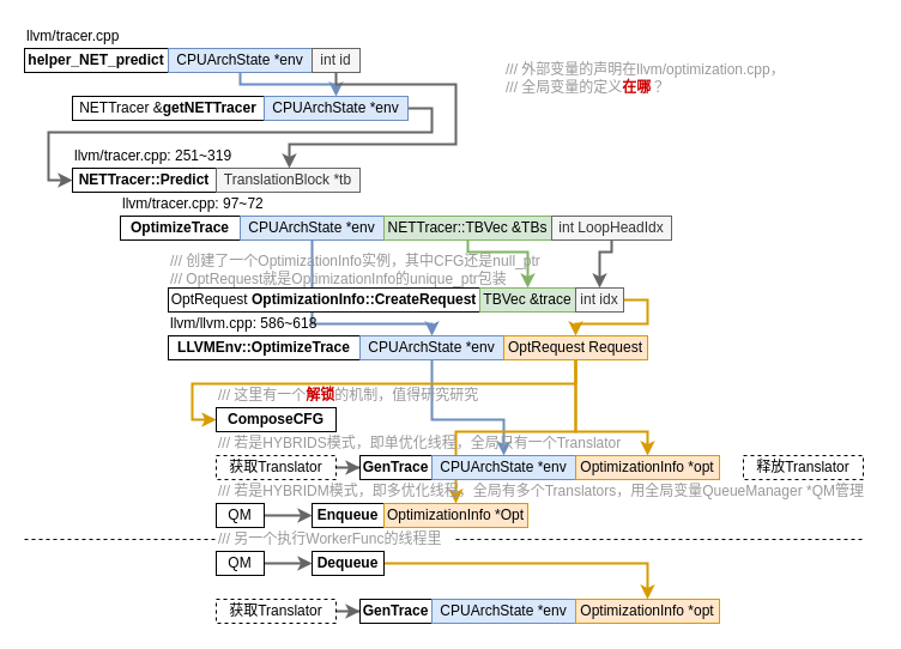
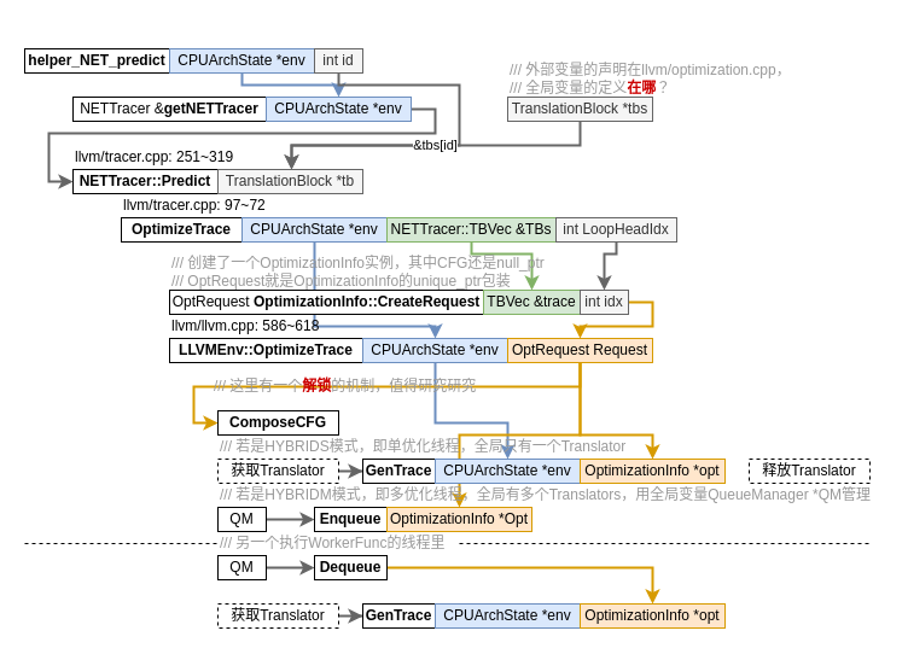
  <mxCell id="0" />
  <mxCell id="1" parent="0" />
  <mxCell id="2" value="&lt;b&gt;LLVMEnv::OptimizeTrace&lt;/b&gt;" style="rounded=0;whiteSpace=wrap;html=1;" parent="1" vertex="1"><mxGeometry x="140" y="280" width="160" height="20" as="geometry" /></mxCell>
  <mxCell id="3" style="edgeStyle=orthogonalEdgeStyle;rounded=0;orthogonalLoop=1;jettySize=auto;html=1;strokeWidth=2;fillColor=#dae8fc;strokeColor=#6c8ebf;" parent="1" source="4" target="42" edge="1"><mxGeometry relative="1" as="geometry"><Array as="points"><mxPoint x="360" y="350" /><mxPoint x="420" y="350" /></Array></mxGeometry></mxCell>
  <mxCell id="4" value="CPUArchState *env" style="rounded=0;whiteSpace=wrap;html=1;fillColor=#dae8fc;strokeColor=#6c8ebf;" parent="1" vertex="1"><mxGeometry x="300" y="280" width="120" height="20" as="geometry" /></mxCell>
  <mxCell id="5" style="edgeStyle=orthogonalEdgeStyle;rounded=0;orthogonalLoop=1;jettySize=auto;html=1;fillColor=#ffe6cc;strokeColor=#d79b00;strokeWidth=2;" parent="1" source="8" target="38" edge="1"><mxGeometry relative="1" as="geometry"><Array as="points"><mxPoint x="480" y="320" /><mxPoint x="160" y="320" /><mxPoint x="160" y="350" /></Array></mxGeometry></mxCell>
  <mxCell id="6" style="edgeStyle=orthogonalEdgeStyle;rounded=0;orthogonalLoop=1;jettySize=auto;html=1;strokeWidth=2;fillColor=#ffe6cc;strokeColor=#d79b00;" parent="1" source="8" target="43" edge="1"><mxGeometry relative="1" as="geometry"><Array as="points"><mxPoint x="480" y="360" /><mxPoint x="540" y="360" /></Array></mxGeometry></mxCell>
  <mxCell id="7" style="edgeStyle=orthogonalEdgeStyle;rounded=0;orthogonalLoop=1;jettySize=auto;html=1;strokeWidth=2;fillColor=#ffe6cc;strokeColor=#d79b00;" parent="1" source="8" target="51" edge="1"><mxGeometry relative="1" as="geometry"><Array as="points"><mxPoint x="480" y="360" /><mxPoint x="380" y="360" /></Array></mxGeometry></mxCell>
  <mxCell id="8" value="OptRequest Request" style="rounded=0;whiteSpace=wrap;html=1;fillColor=#ffe6cc;strokeColor=#d79b00;" parent="1" vertex="1"><mxGeometry x="420" y="280" width="120" height="20" as="geometry" /></mxCell>
  <mxCell id="9" value="&lt;b&gt;OptimizeTrace&lt;/b&gt;" style="rounded=0;whiteSpace=wrap;html=1;" parent="1" vertex="1"><mxGeometry x="100" y="180" width="100" height="20" as="geometry" /></mxCell>
  <mxCell id="10" style="edgeStyle=orthogonalEdgeStyle;rounded=0;orthogonalLoop=1;jettySize=auto;html=1;strokeWidth=2;fillColor=#dae8fc;strokeColor=#6c8ebf;" parent="1" source="11" target="4" edge="1"><mxGeometry relative="1" as="geometry"><Array as="points"><mxPoint x="260" y="270" /><mxPoint x="360" y="270" /></Array></mxGeometry></mxCell>
  <mxCell id="11" value="CPUArchState *env" style="rounded=0;whiteSpace=wrap;html=1;fillColor=#dae8fc;strokeColor=#6c8ebf;" parent="1" vertex="1"><mxGeometry x="200" y="180" width="120" height="20" as="geometry" /></mxCell>
  <mxCell id="12" style="edgeStyle=orthogonalEdgeStyle;rounded=0;orthogonalLoop=1;jettySize=auto;html=1;strokeWidth=2;fillColor=#d5e8d4;strokeColor=#82b366;" parent="1" source="13" target="17" edge="1"><mxGeometry relative="1" as="geometry"><Array as="points"><mxPoint x="390" y="210" /><mxPoint x="440" y="210" /></Array></mxGeometry></mxCell>
  <mxCell id="13" value="NETTracer::TBVec &amp;amp;TBs" style="rounded=0;whiteSpace=wrap;html=1;fillColor=#d5e8d4;strokeColor=#82b366;" parent="1" vertex="1"><mxGeometry x="320" y="180" width="140" height="20" as="geometry" /></mxCell>
  <mxCell id="14" style="edgeStyle=orthogonalEdgeStyle;rounded=0;orthogonalLoop=1;jettySize=auto;html=1;strokeWidth=2;fillColor=#f5f5f5;strokeColor=#666666;" parent="1" source="15" target="19" edge="1"><mxGeometry relative="1" as="geometry"><Array as="points"><mxPoint x="510" y="210" /><mxPoint x="500" y="210" /></Array></mxGeometry></mxCell>
  <mxCell id="15" value="int LoopHeadIdx" style="rounded=0;whiteSpace=wrap;html=1;fillColor=#f5f5f5;strokeColor=#666666;fontColor=#333333;" parent="1" vertex="1"><mxGeometry x="460" y="180" width="100" height="20" as="geometry" /></mxCell>
  <mxCell id="16" value="OptRequest &lt;b&gt;OptimizationInfo::CreateRequest&lt;/b&gt;" style="rounded=0;whiteSpace=wrap;html=1;" parent="1" vertex="1"><mxGeometry x="140" y="240" width="260" height="20" as="geometry" /></mxCell>
  <mxCell id="17" value="TBVec &amp;amp;trace" style="rounded=0;whiteSpace=wrap;html=1;fillColor=#d5e8d4;strokeColor=#82b366;" parent="1" vertex="1"><mxGeometry x="400" y="240" width="80" height="20" as="geometry" /></mxCell>
  <mxCell id="18" style="edgeStyle=orthogonalEdgeStyle;rounded=0;orthogonalLoop=1;jettySize=auto;html=1;strokeWidth=2;fillColor=#ffe6cc;strokeColor=#d79b00;" parent="1" source="19" target="8" edge="1"><mxGeometry relative="1" as="geometry"><Array as="points"><mxPoint x="540" y="250" /><mxPoint x="540" y="270" /><mxPoint x="480" y="270" /></Array></mxGeometry></mxCell>
  <mxCell id="19" value="int idx" style="rounded=0;whiteSpace=wrap;html=1;fillColor=#f5f5f5;strokeColor=#666666;fontColor=#333333;" parent="1" vertex="1"><mxGeometry x="480" y="240" width="40" height="20" as="geometry" /></mxCell>
  <mxCell id="20" value="&lt;font color=&quot;#999999&quot;&gt;/// 创建了一个OptimizationInfo实例，其中CFG还是null_ptr &lt;br&gt;/// OptRequest就是OptimizationInfo的unique_ptr包装&lt;/font&gt;" style="text;html=1;align=left;verticalAlign=middle;resizable=0;points=[];;autosize=1;" parent="1" vertex="1"><mxGeometry x="140" y="210" width="320" height="30" as="geometry" /></mxCell>
  <mxCell id="21" value="&lt;b&gt;NETTracer::Predict&lt;/b&gt;" style="rounded=0;whiteSpace=wrap;html=1;" parent="1" vertex="1"><mxGeometry x="60" y="140" width="120" height="20" as="geometry" /></mxCell>
  <mxCell id="22" value="TranslationBlock *tb" style="rounded=0;whiteSpace=wrap;html=1;fillColor=#f5f5f5;strokeColor=#666666;fontColor=#333333;" parent="1" vertex="1"><mxGeometry x="180" y="140" width="120" height="20" as="geometry" /></mxCell>
  <mxCell id="23" value="&lt;b&gt;helper_NET_predict&lt;/b&gt;" style="rounded=0;whiteSpace=wrap;html=1;" parent="1" vertex="1"><mxGeometry x="20" y="40" width="120" height="20" as="geometry" /></mxCell>
- <mxCell id="24" value="llvm/tracer.cpp" style="text;html=1;align=left;verticalAlign=middle;resizable=0;points=[];;autosize=1;" parent="1" vertex="1"><mxGeometry x="20" y="20" width="90" height="20" as="geometry" /></mxCell>
  <mxCell id="25" style="edgeStyle=orthogonalEdgeStyle;rounded=0;orthogonalLoop=1;jettySize=auto;html=1;strokeWidth=2;fillColor=#dae8fc;strokeColor=#6c8ebf;" parent="1" source="26" target="31" edge="1"><mxGeometry relative="1" as="geometry"><Array as="points"><mxPoint x="200" y="70" /><mxPoint x="280" y="70" /></Array></mxGeometry></mxCell>
  <mxCell id="26" value="CPUArchState *env" style="rounded=0;whiteSpace=wrap;html=1;fillColor=#dae8fc;strokeColor=#6c8ebf;" parent="1" vertex="1"><mxGeometry x="140" y="40" width="120" height="20" as="geometry" /></mxCell>
  <mxCell id="27" style="edgeStyle=orthogonalEdgeStyle;rounded=0;orthogonalLoop=1;jettySize=auto;html=1;strokeWidth=2;fillColor=#f5f5f5;strokeColor=#666666;" parent="1" source="28" target="22" edge="1"><mxGeometry relative="1" as="geometry"><Array as="points"><mxPoint x="280" y="70" /><mxPoint x="380" y="70" /><mxPoint x="380" y="120" /><mxPoint x="241" y="120" /></Array></mxGeometry></mxCell>
  <mxCell id="28" value="int id" style="rounded=0;whiteSpace=wrap;html=1;fillColor=#f5f5f5;strokeColor=#666666;fontColor=#333333;" parent="1" vertex="1"><mxGeometry x="260" y="40" width="40" height="20" as="geometry" /></mxCell>
  <mxCell id="29" value="NETTracer &amp;amp;&lt;b&gt;getNETTracer&lt;/b&gt;" style="rounded=0;whiteSpace=wrap;html=1;" parent="1" vertex="1"><mxGeometry x="60" y="80" width="160" height="20" as="geometry" /></mxCell>
  <mxCell id="30" style="edgeStyle=orthogonalEdgeStyle;rounded=0;orthogonalLoop=1;jettySize=auto;html=1;strokeWidth=2;fillColor=#f5f5f5;strokeColor=#666666;" parent="1" source="31" target="21" edge="1"><mxGeometry relative="1" as="geometry"><Array as="points"><mxPoint x="360" y="90" /><mxPoint x="360" y="110" /><mxPoint x="40" y="110" /><mxPoint x="40" y="150" /></Array></mxGeometry></mxCell>
  <mxCell id="31" value="CPUArchState *env" style="rounded=0;whiteSpace=wrap;html=1;fillColor=#dae8fc;strokeColor=#6c8ebf;" parent="1" vertex="1"><mxGeometry x="220" y="80" width="120" height="20" as="geometry" /></mxCell>
+ <mxCell id="32" value="&amp;amp;tbs[id]" style="edgeStyle=orthogonalEdgeStyle;rounded=0;orthogonalLoop=1;jettySize=auto;html=1;strokeWidth=2;fillColor=#f5f5f5;strokeColor=#666666;" parent="1" source="33" target="22" edge="1"><mxGeometry x="0.007" relative="1" as="geometry"><Array as="points"><mxPoint x="480" y="120" /><mxPoint x="241" y="120" /></Array><mxPoint as="offset" /></mxGeometry></mxCell>
+ <mxCell id="33" value="TranslationBlock *tbs" style="rounded=0;whiteSpace=wrap;html=1;fillColor=#f5f5f5;strokeColor=#666666;fontColor=#333333;" parent="1" vertex="1"><mxGeometry x="420" y="80" width="120" height="20" as="geometry" /></mxCell>
  <mxCell id="34" value="&lt;font color=&quot;#999999&quot;&gt;/// 外部变量的声明在llvm/optimization.cpp，&lt;/font&gt;&lt;br&gt;&lt;font color=&quot;#999999&quot;&gt;/// 全局变量的定义&lt;/font&gt;&lt;b&gt;&lt;font color=&quot;#cc0000&quot;&gt;在哪&lt;/font&gt;&lt;/b&gt;&lt;font color=&quot;#999999&quot;&gt;？&lt;/font&gt;" style="text;html=1;align=left;verticalAlign=middle;resizable=0;points=[];;autosize=1;" parent="1" vertex="1"><mxGeometry x="420" y="50" width="250" height="30" as="geometry" /></mxCell>
  <mxCell id="35" value="llvm/tracer.cpp: 251~319" style="text;html=1;align=left;verticalAlign=middle;resizable=0;points=[];;autosize=1;" parent="1" vertex="1"><mxGeometry x="60" y="120" width="150" height="20" as="geometry" /></mxCell>
  <mxCell id="36" value="llvm/tracer.cpp: 97~72" style="text;html=1;align=left;verticalAlign=middle;resizable=0;points=[];;autosize=1;" parent="1" vertex="1"><mxGeometry x="100" y="160" width="130" height="20" as="geometry" /></mxCell>
  <mxCell id="37" value="llvm/llvm.cpp: 586~618" style="text;html=1;align=left;verticalAlign=middle;resizable=0;points=[];;autosize=1;" parent="1" vertex="1"><mxGeometry x="140" y="260" width="140" height="20" as="geometry" /></mxCell>
  <mxCell id="38" value="&lt;b&gt;ComposeCFG&lt;/b&gt;" style="rounded=0;whiteSpace=wrap;html=1;" parent="1" vertex="1"><mxGeometry x="180" y="340" width="100" height="20" as="geometry" /></mxCell>
- <mxCell id="39" value="&lt;font color=&quot;#999999&quot;&gt;/// 这里有一个&lt;/font&gt;&lt;font color=&quot;#cc0000&quot;&gt;&lt;b&gt;解锁&lt;/b&gt;&lt;/font&gt;&lt;font color=&quot;#999999&quot;&gt;的机制，值得研究研究&lt;/font&gt;" style="text;html=1;align=left;verticalAlign=middle;resizable=0;points=[];;autosize=1;" parent="1" vertex="1"><mxGeometry x="180" y="320" width="230" height="20" as="geometry" /></mxCell>
+ <mxCell id="39" value="&lt;font color=&quot;#999999&quot;&gt;/// 这里有一个&lt;/font&gt;&lt;font color=&quot;#cc0000&quot;&gt;&lt;b&gt;解锁&lt;/b&gt;&lt;/font&gt;&lt;font color=&quot;#999999&quot;&gt;的机制，值得研究研究&lt;/font&gt;" style="text;html=1;align=left;verticalAlign=middle;resizable=0;points=[];;autosize=1;" parent="1" vertex="1"><mxGeometry x="175" y="310" width="230" height="20" as="geometry" /></mxCell>
  <mxCell id="40" style="edgeStyle=orthogonalEdgeStyle;rounded=0;orthogonalLoop=1;jettySize=auto;html=1;strokeWidth=2;fillColor=#f5f5f5;strokeColor=#666666;" parent="1" source="44" target="41" edge="1"><mxGeometry relative="1" as="geometry"><mxPoint x="280" y="390" as="sourcePoint" /></mxGeometry></mxCell>
  <mxCell id="41" value="&lt;b&gt;GenTrace&lt;/b&gt;" style="rounded=0;whiteSpace=wrap;html=1;" parent="1" vertex="1"><mxGeometry x="300" y="380" width="60" height="20" as="geometry" /></mxCell>
  <mxCell id="42" value="CPUArchState *env" style="rounded=0;whiteSpace=wrap;html=1;fillColor=#dae8fc;strokeColor=#6c8ebf;" parent="1" vertex="1"><mxGeometry x="360" y="380" width="120" height="20" as="geometry" /></mxCell>
  <mxCell id="43" value="OptimizationInfo *opt" style="rounded=0;whiteSpace=wrap;html=1;fillColor=#ffe6cc;strokeColor=#d79b00;" parent="1" vertex="1"><mxGeometry x="480" y="380" width="120" height="20" as="geometry" /></mxCell>
  <mxCell id="44" value="获取Translator" style="rounded=0;whiteSpace=wrap;html=1;dashed=1;" parent="1" vertex="1"><mxGeometry x="180" y="380" width="100" height="20" as="geometry" /></mxCell>
  <mxCell id="45" value="释放Translator" style="rounded=0;whiteSpace=wrap;html=1;dashed=1;" parent="1" vertex="1"><mxGeometry x="620" y="380" width="100" height="20" as="geometry" /></mxCell>
  <mxCell id="46" value="&lt;font color=&quot;#999999&quot;&gt;/// 若是HYBRIDS模式，即单优化线程，全局只有一个Translator&lt;/font&gt;" style="text;html=1;align=left;verticalAlign=middle;resizable=0;points=[];;autosize=1;" parent="1" vertex="1"><mxGeometry x="180" y="360" width="350" height="20" as="geometry" /></mxCell>
  <mxCell id="47" value="&lt;font color=&quot;#999999&quot;&gt;/// 若是HYBRIDM模式，即多优化线程，全局有多个Translators，用全局变量QueueManager *QM管理&lt;/font&gt;" style="text;html=1;align=left;verticalAlign=middle;resizable=0;points=[];;autosize=1;" parent="1" vertex="1"><mxGeometry x="180" y="400" width="550" height="20" as="geometry" /></mxCell>
  <mxCell id="48" style="edgeStyle=orthogonalEdgeStyle;rounded=0;orthogonalLoop=1;jettySize=auto;html=1;strokeWidth=2;fillColor=#f5f5f5;strokeColor=#666666;" parent="1" source="49" target="50" edge="1"><mxGeometry relative="1" as="geometry" /></mxCell>
  <mxCell id="49" value="QM" style="rounded=0;whiteSpace=wrap;html=1;" parent="1" vertex="1"><mxGeometry x="180" y="420" width="40" height="20" as="geometry" /></mxCell>
  <mxCell id="50" value="&lt;b&gt;Enqueue&lt;/b&gt;" style="rounded=0;whiteSpace=wrap;html=1;" parent="1" vertex="1"><mxGeometry x="260" y="420" width="60" height="20" as="geometry" /></mxCell>
  <mxCell id="51" value="OptimizationInfo *Opt" style="rounded=0;whiteSpace=wrap;html=1;fillColor=#ffe6cc;strokeColor=#d79b00;" parent="1" vertex="1"><mxGeometry x="320" y="420" width="120" height="20" as="geometry" /></mxCell>
  <mxCell id="52" value="" style="endArrow=none;dashed=1;html=1;" edge="1" parent="1" source="53"><mxGeometry width="50" height="50" relative="1" as="geometry"><mxPoint x="20" y="450" as="sourcePoint" /><mxPoint x="720" y="450" as="targetPoint" /></mxGeometry></mxCell>
  <mxCell id="53" value="&lt;font color=&quot;#999999&quot;&gt;/// 另一个执行WorkerFunc的线程里&lt;/font&gt;" style="text;html=1;align=left;verticalAlign=middle;resizable=0;points=[];;autosize=1;" vertex="1" parent="1"><mxGeometry x="180" y="440" width="200" height="20" as="geometry" /></mxCell>
  <mxCell id="54" value="" style="endArrow=none;dashed=1;html=1;" edge="1" parent="1" target="53"><mxGeometry width="50" height="50" relative="1" as="geometry"><mxPoint x="20" y="450" as="sourcePoint" /><mxPoint x="720" y="450" as="targetPoint" /></mxGeometry></mxCell>
  <mxCell id="55" style="edgeStyle=orthogonalEdgeStyle;rounded=0;orthogonalLoop=1;jettySize=auto;html=1;strokeWidth=2;fillColor=#f5f5f5;strokeColor=#666666;" edge="1" source="56" target="58" parent="1"><mxGeometry relative="1" as="geometry" /></mxCell>
  <mxCell id="56" value="QM" style="rounded=0;whiteSpace=wrap;html=1;" vertex="1" parent="1"><mxGeometry x="180" y="460" width="40" height="20" as="geometry" /></mxCell>
  <mxCell id="57" style="edgeStyle=orthogonalEdgeStyle;rounded=0;orthogonalLoop=1;jettySize=auto;html=1;strokeWidth=2;fillColor=#ffe6cc;strokeColor=#d79b00;" edge="1" parent="1" source="58" target="62"><mxGeometry relative="1" as="geometry" /></mxCell>
  <mxCell id="58" value="&lt;b&gt;Dequeue&lt;/b&gt;" style="rounded=0;whiteSpace=wrap;html=1;" vertex="1" parent="1"><mxGeometry x="260" y="460" width="60" height="20" as="geometry" /></mxCell>
  <mxCell id="59" style="edgeStyle=orthogonalEdgeStyle;rounded=0;orthogonalLoop=1;jettySize=auto;html=1;strokeWidth=2;fillColor=#f5f5f5;strokeColor=#666666;" edge="1" source="63" target="60" parent="1"><mxGeometry relative="1" as="geometry"><mxPoint x="280" y="510" as="sourcePoint" /></mxGeometry></mxCell>
  <mxCell id="60" value="&lt;b&gt;GenTrace&lt;/b&gt;" style="rounded=0;whiteSpace=wrap;html=1;" vertex="1" parent="1"><mxGeometry x="300" y="500" width="60" height="20" as="geometry" /></mxCell>
  <mxCell id="61" value="CPUArchState *env" style="rounded=0;whiteSpace=wrap;html=1;fillColor=#dae8fc;strokeColor=#6c8ebf;" vertex="1" parent="1"><mxGeometry x="360" y="500" width="120" height="20" as="geometry" /></mxCell>
  <mxCell id="62" value="OptimizationInfo *opt" style="rounded=0;whiteSpace=wrap;html=1;fillColor=#ffe6cc;strokeColor=#d79b00;" vertex="1" parent="1"><mxGeometry x="480" y="500" width="120" height="20" as="geometry" /></mxCell>
  <mxCell id="63" value="获取Translator" style="rounded=0;whiteSpace=wrap;html=1;dashed=1;" vertex="1" parent="1"><mxGeometry x="180" y="500" width="100" height="20" as="geometry" /></mxCell>
